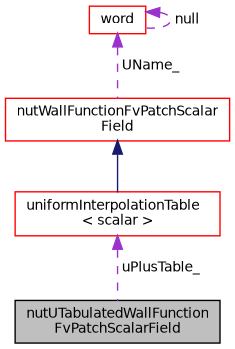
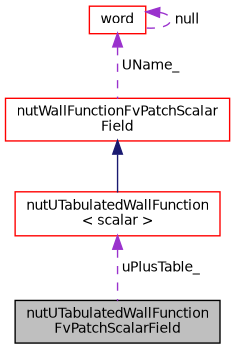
  digraph {
    node [color=red fontname=Helvetica fontsize=10 shape=record]
    edge [color=darkorchid3 dir=back fontname=Helvetica fontsize=10 labelfontname=Helvetica labelfontsize=10 style=dashed]
    n1 [color=black fillcolor=grey75 fontcolor=black height=0.2 label="nutUTabulatedWallFunction\lFvPatchScalarField" style=filled width=0.4]
    n2 [height=0.2 label="nutWallFunctionFvPatchScalar\lField" width=0.4]
-   n3 [height=0.2 label="uniformInterpolationTable\l\< scalar \>" width=0.4]
+   n3 [height=0.2 label="nutUTabulatedWallFunction\l\< scalar \>" width=0.4]
    n4 [height=0.2 label=word width=0.4]
    n2 -> n3 [color=midnightblue style=solid]
    n3 -> n1 [label=" uPlusTable_"]
    n4 -> n2 [label=" UName_"]
    n4 -> n4 [label=" null"]
  }
